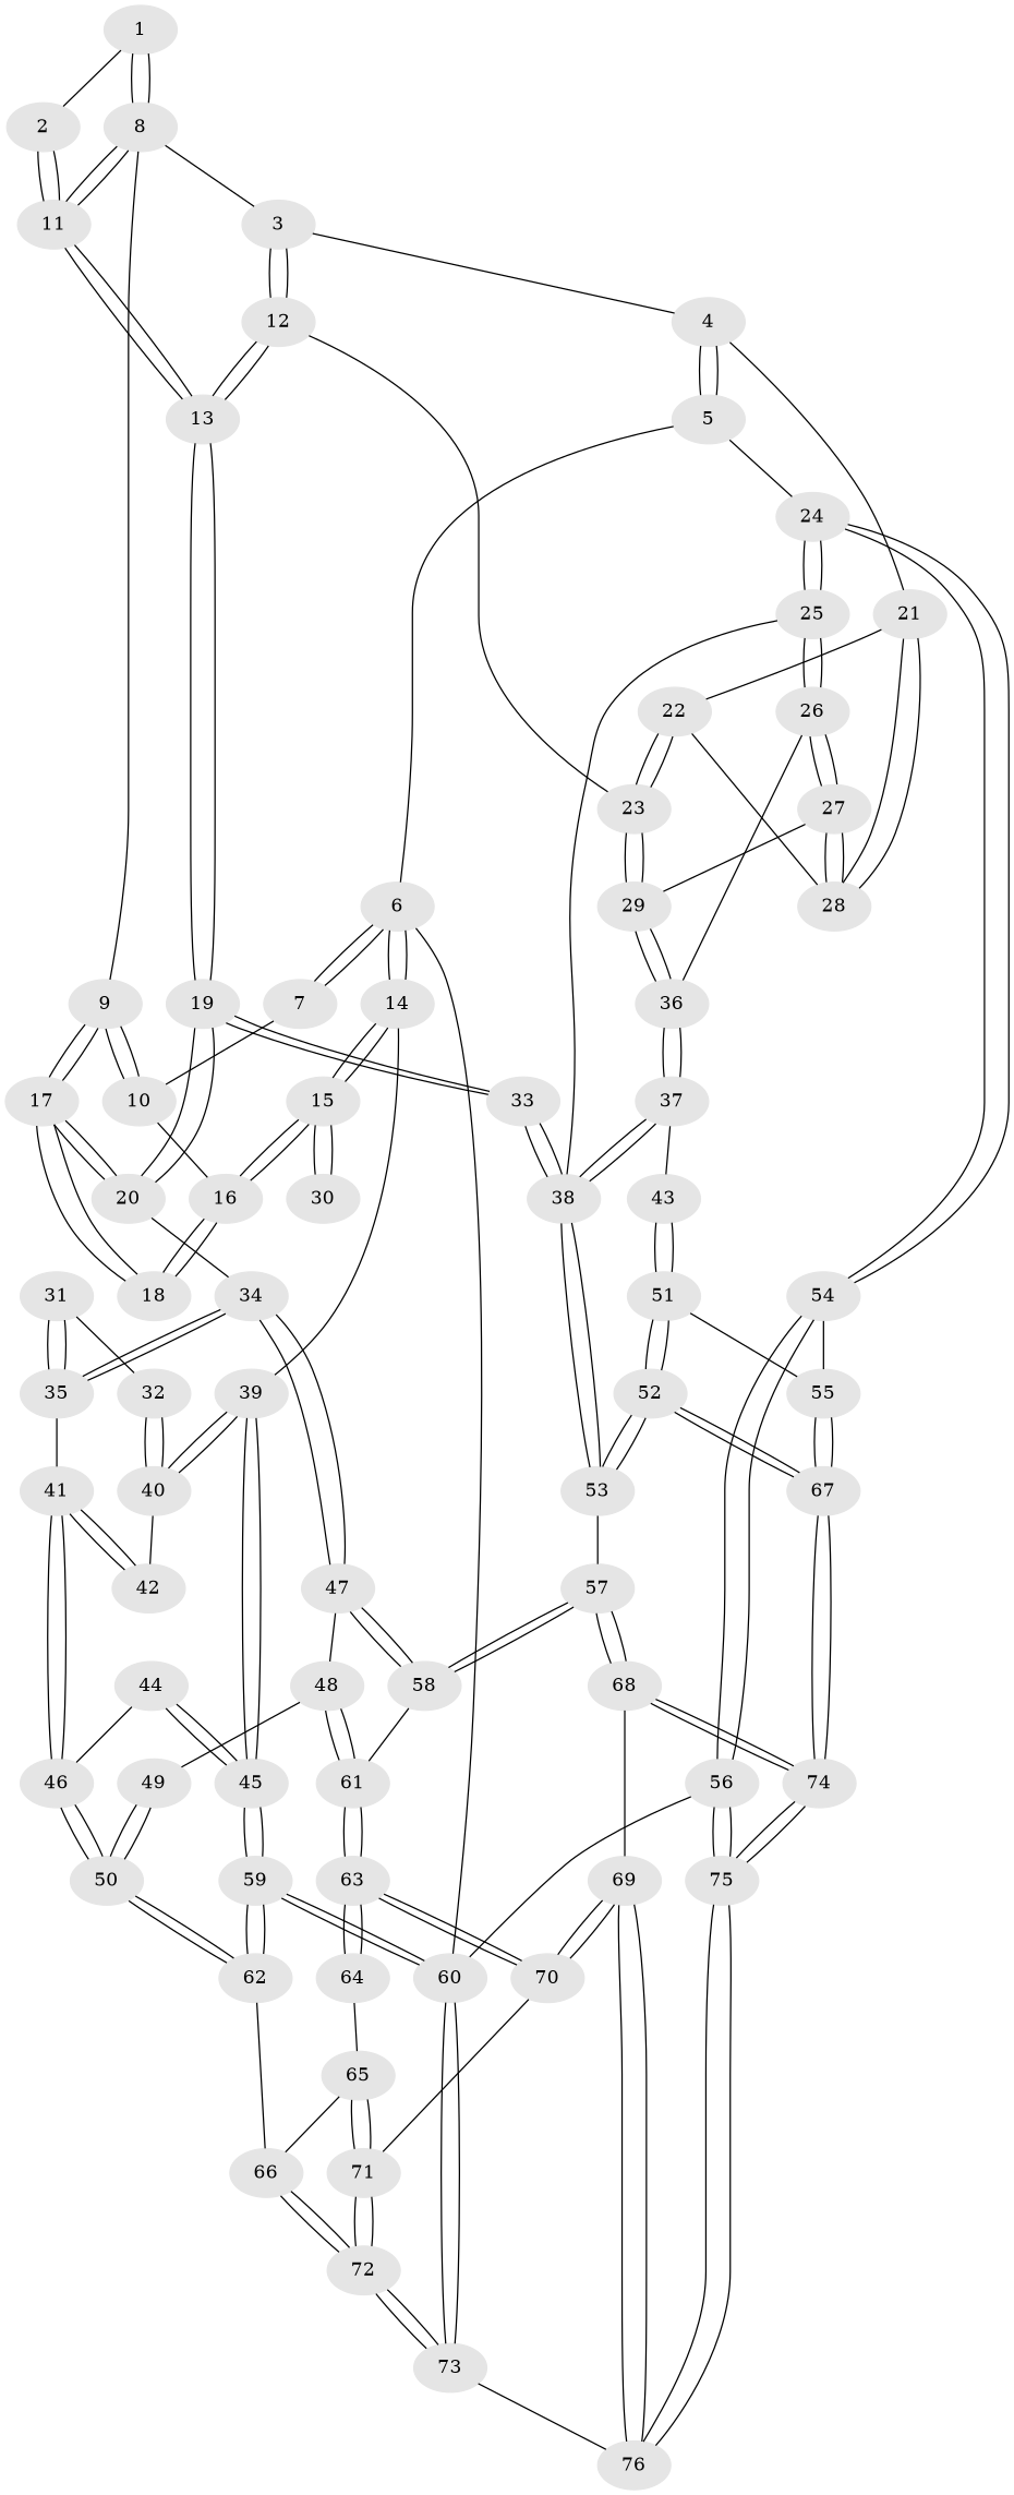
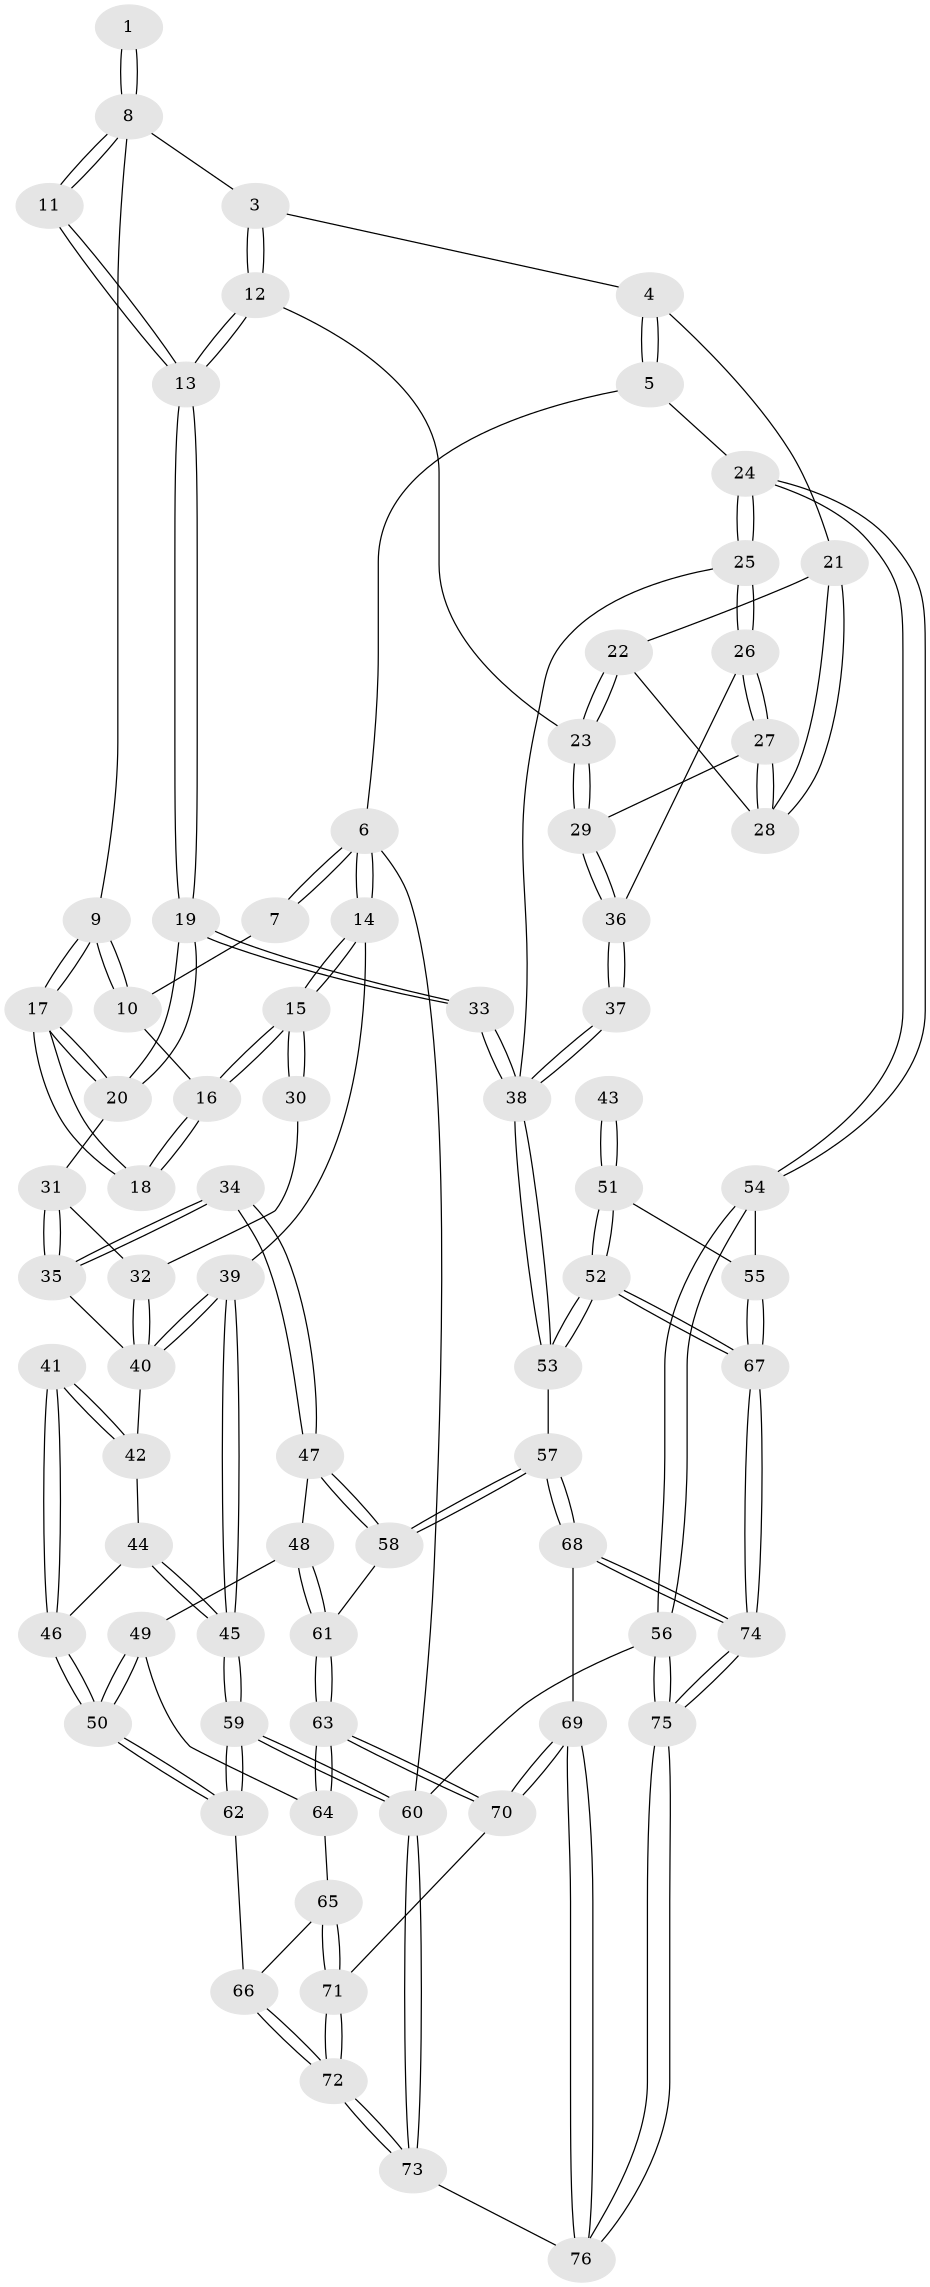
  graph {
    node [color=gray90 style=filled]
    1
-   2
    8
    11
    3
    9
    4
    12
    13
    5
    21
    23
    6
    24
    22
    28
    7
    14
    60
    25
    54
    56
    75
    10
    15
    39
    73
    16
    17
    18
    20
    19
    29
    33
    30
    40
    45
    32
    31
    38
    35
    36
    26
    55
    27
    43
    51
    37
    41
    42
    34
    47
    53
    48
    58
    46
    57
    59
    44
    50
    52
    62
    49
    61
    64
    63
    65
    66
    67
    74
    68
    76
    69
    70
    72
    71
-   1 -- 2
    1 -- 8
    1 -- 8
-   2 -- 11
-   2 -- 11
    8 -- 11
    8 -- 11
    8 -- 3
    8 -- 9
    11 -- 13
    11 -- 13
    3 -- 4
    3 -- 12
    3 -- 12
    9 -- 10
    9 -- 10
    9 -- 17
    9 -- 17
    4 -- 5
    4 -- 5
    4 -- 21
    12 -- 13
    12 -- 13
    12 -- 23
    13 -- 19
    13 -- 19
    5 -- 6
    5 -- 24
    21 -- 22
    21 -- 28
    21 -- 28
    23 -- 29
    23 -- 29
    6 -- 7
    6 -- 7
    6 -- 14
    6 -- 14
    6 -- 60
    24 -- 25
    24 -- 25
    24 -- 54
    24 -- 54
    22 -- 23
    22 -- 23
    22 -- 28
    7 -- 10
    14 -- 15
    14 -- 15
    14 -- 39
    60 -- 73
    60 -- 73
    25 -- 38
    25 -- 26
    25 -- 26
    54 -- 56
    54 -- 56
    54 -- 55
    56 -- 60
    56 -- 75
    56 -- 75
    75 -- 76
    75 -- 76
    10 -- 16
    15 -- 16
    15 -- 16
    15 -- 30
    15 -- 30
    39 -- 40
    39 -- 40
    39 -- 45
    39 -- 45
    73 -- 76
    16 -- 18
    16 -- 18
    17 -- 18
    17 -- 18
    17 -- 20
    17 -- 20
-   20 -- 34
+   20 -- 31
    19 -- 20
    19 -- 20
    19 -- 33
    19 -- 33
    29 -- 36
    29 -- 36
    33 -- 38
    33 -- 38
+   30 -- 32
    40 -- 42
    45 -- 59
    45 -- 59
    32 -- 40
    32 -- 40
    31 -- 32
    31 -- 35
    31 -- 35
    38 -- 53
    38 -- 53
-   35 -- 41
+   35 -- 40
    36 -- 37
    36 -- 37
    26 -- 36
    26 -- 27
    26 -- 27
    55 -- 67
    55 -- 67
    27 -- 28
    27 -- 28
    27 -- 29
    43 -- 51
    43 -- 51
    51 -- 55
    51 -- 52
    51 -- 52
    37 -- 38
    37 -- 38
-   37 -- 43
    41 -- 42
    41 -- 42
    41 -- 46
    41 -- 46
+   42 -- 44
    34 -- 35
    34 -- 35
    34 -- 47
    34 -- 47
    47 -- 48
    47 -- 58
    47 -- 58
    53 -- 57
    48 -- 49
    48 -- 61
    48 -- 61
    58 -- 61
    46 -- 50
    46 -- 50
    57 -- 58
    57 -- 58
    57 -- 68
    57 -- 68
    59 -- 60
    59 -- 60
    59 -- 62
    59 -- 62
    44 -- 45
    44 -- 45
    44 -- 46
    50 -- 62
    50 -- 62
    52 -- 53
    52 -- 53
    52 -- 67
    52 -- 67
    62 -- 66
    49 -- 50
    49 -- 50
+   49 -- 64
    61 -- 63
    61 -- 63
    64 -- 65
    63 -- 64
    63 -- 64
    63 -- 70
    63 -- 70
    65 -- 66
    65 -- 71
    65 -- 71
    66 -- 72
    66 -- 72
    67 -- 74
    67 -- 74
    74 -- 75
    74 -- 75
    68 -- 74
    68 -- 74
    68 -- 69
    69 -- 76
    69 -- 76
    69 -- 70
    69 -- 70
    70 -- 71
    72 -- 73
    72 -- 73
    71 -- 72
    71 -- 72
  }
